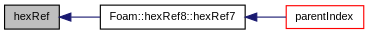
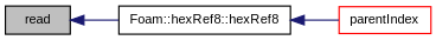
  digraph {
    fontname="Liberation Sans"
    rankdir=LR
    node [color=black fontname="Liberation Sans" fontsize=10 shape=record]
    edge [color=midnightblue dir=back fontname="Liberation Sans" fontsize=10 labelfontname=Helvetica labelfontsize=10 style=solid]
-   n1 [fillcolor=grey75 fontcolor=black height=0.2 label=hexRef style=filled width=0.4]
-   n2 [height=0.2 label="Foam::hexRef8::hexRef7" width=0.4]
+   n1 [fillcolor=grey75 fontcolor=black height=0.2 label=read style=filled width=0.4]
+   n2 [height=0.2 label="Foam::hexRef8::hexRef8" width=0.4]
    n3 [color=red height=0.2 label=parentIndex width=0.4]
    n1 -> n2
    n2 -> n3
  }
